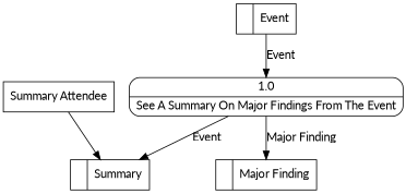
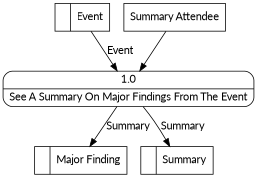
  digraph {
    fontname=Lato
    node [fontname=Lato shape=record]
    edge [fontname=Lato]
    n1 [label="<f0>  |<f1> Major Finding "]
    n2 [label="<f0>  |<f1> Event "]
    n3 [label="{<f0> 1.0|<f1> See A Summary On Major Findings From The Event }" shape=Mrecord]
    n4 [label="<f0>  |<f1> Summary "]
    n5 [label="Summary Attendee" shape=box]
    n2 -> n3 [label=Event]
-   n3 -> n1 [label="Major Finding"]
-   n3 -> n4 [label=Event]
-   n5 -> n4
+   n3 -> n1 [label=Summary]
+   n3 -> n4 [label=Summary]
+   n5 -> n3
  }
